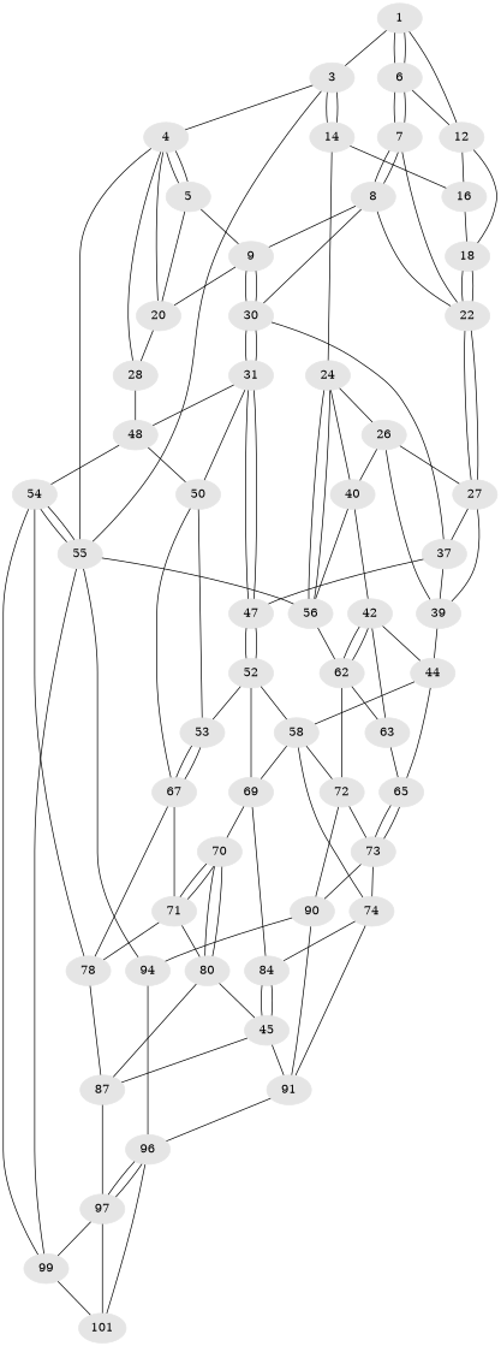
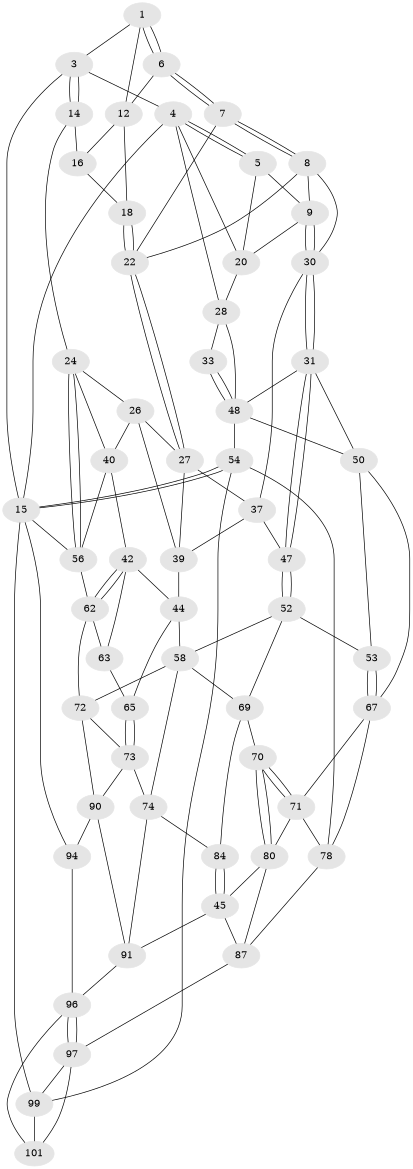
  graph {
    node [color=gray90 style=filled]
    1 [super="+2"]
    3
    6
    12 [super="+13"]
    4 [super="+19"]
    14 [super="+15"]
-   55 [super="+60"]
+   55 [super="+60" label=15]
    7
    16 [super="+17"]
    18
    5 [super="+11"]
    20 [super="+21"]
    28 [super="+29"]
    24 [super="+25"]
    56 [super="+61"]
    99 [super="+100"]
    94
    9 [super="+10"]
+   33
    48 [super="+49"]
    30 [super="+35"]
    8 [super="+34"]
    22 [super="+23"]
    27 [super="+36"]
    37 [super="+46"]
    31 [super="+32"]
    26 [super="+38"]
    40 [super="+41"]
    39 [super="+45"]
    42 [super="+43"]
    62 [super="+66"]
    44 [super="+57"]
    47
    50 [super="+51"]
    54 [super="+92"]
    52 [super="+59"]
    53
    67 [super="+68"]
    58 [super="+75"]
    65
    63 [super="+64"]
    72 [super="+82"]
    69 [super="+76"]
    74 [super="+89"]
    73 [super="+83"]
    78 [super="+79"]
    71 [super="+77"]
    70
    84
    87 [super="+88"]
    101
    96 [super="+102"]
    91 [super="+95"]
    90 [super="+93"]
    80 [super="+81"]
    n56 [label=45 super="+86"]
    97 [super="+98"]
    1 -- 3
    1 -- 6
    1 -- 6
    1 -- 12
    3 -- 4
    3 -- 14
    3 -- 14
    3 -- 55
    6 -- 12
    6 -- 7
    6 -- 7
    12 -- 16
    12 -- 18
    4 -- 55
    4 -- 5
    4 -- 5
    4 -- 20
    4 -- 28
    14 -- 16 [weight=2]
    14 -- 24
    55 -- 56
    55 -- 99
    55 -- 94
    7 -- 8
    7 -- 8
    7 -- 22
    16 -- 18
    18 -- 22
    18 -- 22
    5 -- 20
    5 -- 9
    20 -- 28
+   28 -- 33
    28 -- 48
    24 -- 56
    24 -- 56
    24 -- 26
    24 -- 40
    56 -- 62
    99 -- 101
    94 -- 96
    9 -- 20
    9 -- 30
    9 -- 30
+   33 -- 48
+   33 -- 48
    48 -- 50
    48 -- 54
    30 -- 37
    30 -- 31
    30 -- 31
    8 -- 9
    8 -- 30
    8 -- 22
    22 -- 27
    22 -- 27
    27 -- 37
    27 -- 39
    37 -- 39
    37 -- 47
    31 -- 48
    31 -- 47
    31 -- 47
    31 -- 50
    26 -- 27
    26 -- 40
    26 -- 39
    40 -- 56
    40 -- 42
    39 -- 44
    42 -- 62
    42 -- 62
    42 -- 44
    42 -- 63
    62 -- 63
    62 -- 72
    44 -- 58
    44 -- 65
    47 -- 52
    47 -- 52
    50 -- 53
    50 -- 67
    54 -- 55
    54 -- 55
    54 -- 99
    54 -- 78
    52 -- 53
    52 -- 58
    52 -- 69
    53 -- 67
    53 -- 67
    67 -- 78
    67 -- 71
    58 -- 72
    58 -- 69
    58 -- 74
    65 -- 73
    65 -- 73
    63 -- 65
    72 -- 73
    72 -- 90
    69 -- 70
    69 -- 84
    74 -- 84
    74 -- 91
    73 -- 74
    73 -- 90
    78 -- 87
    71 -- 78
    71 -- 80
    70 -- 71
    70 -- 71
    70 -- 80
    70 -- 80
    84 -- n56
    84 -- n56
    87 -- 97
    96 -- 101
    96 -- 97
    96 -- 97
    91 -- 96
    90 -- 94
    90 -- 91
    80 -- 87
    80 -- n56
    n56 -- 87
    n56 -- 91
    97 -- 99
    97 -- 101
  }
